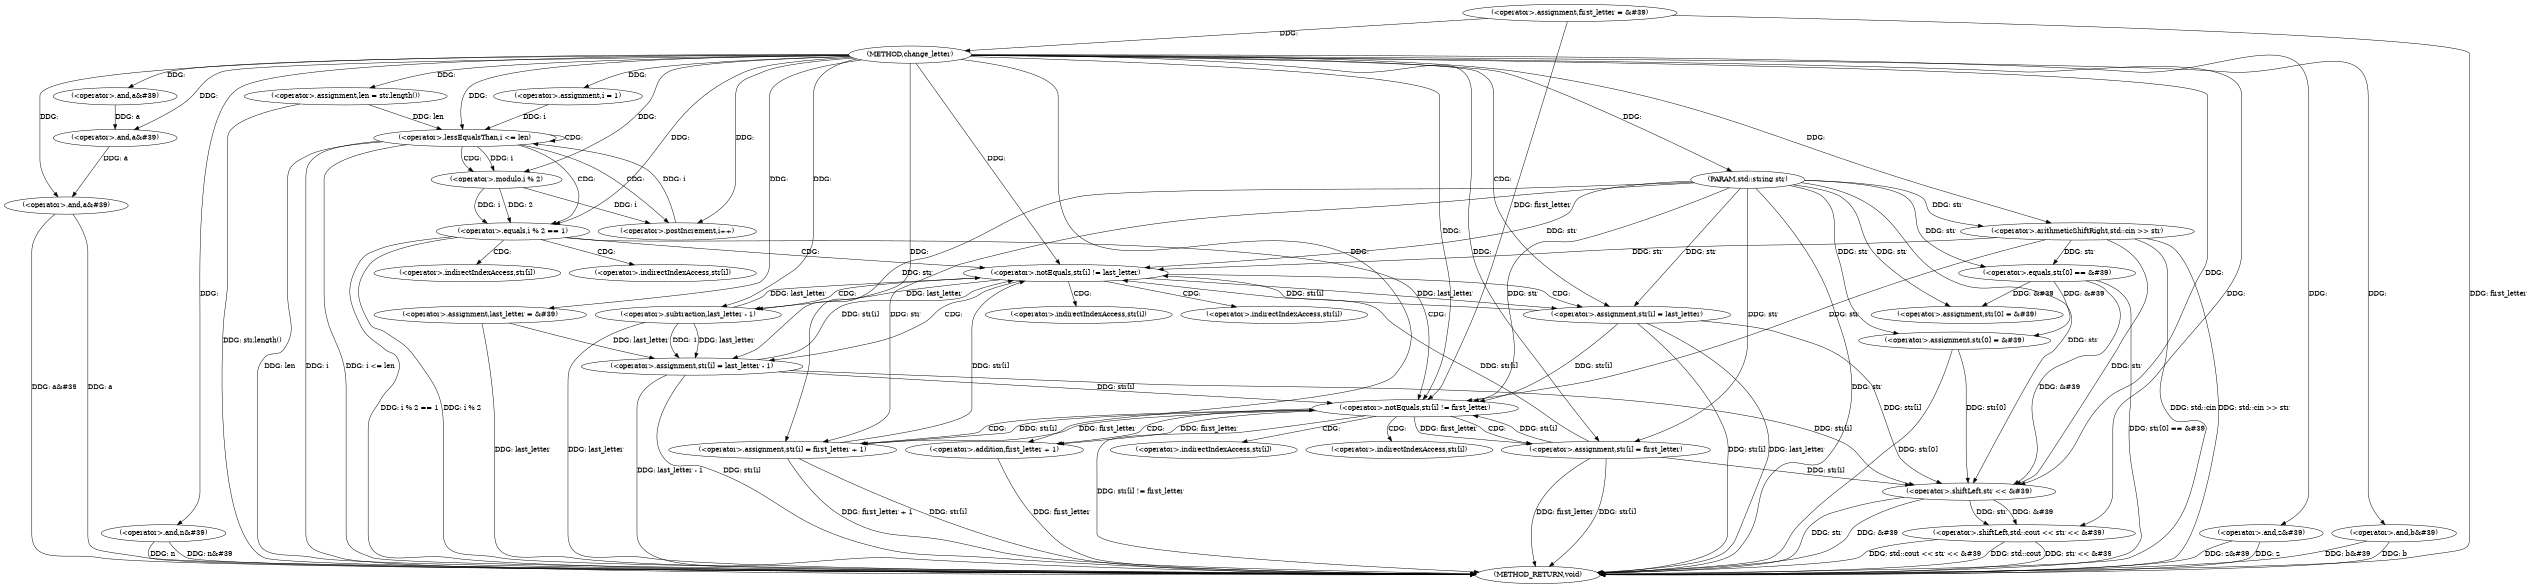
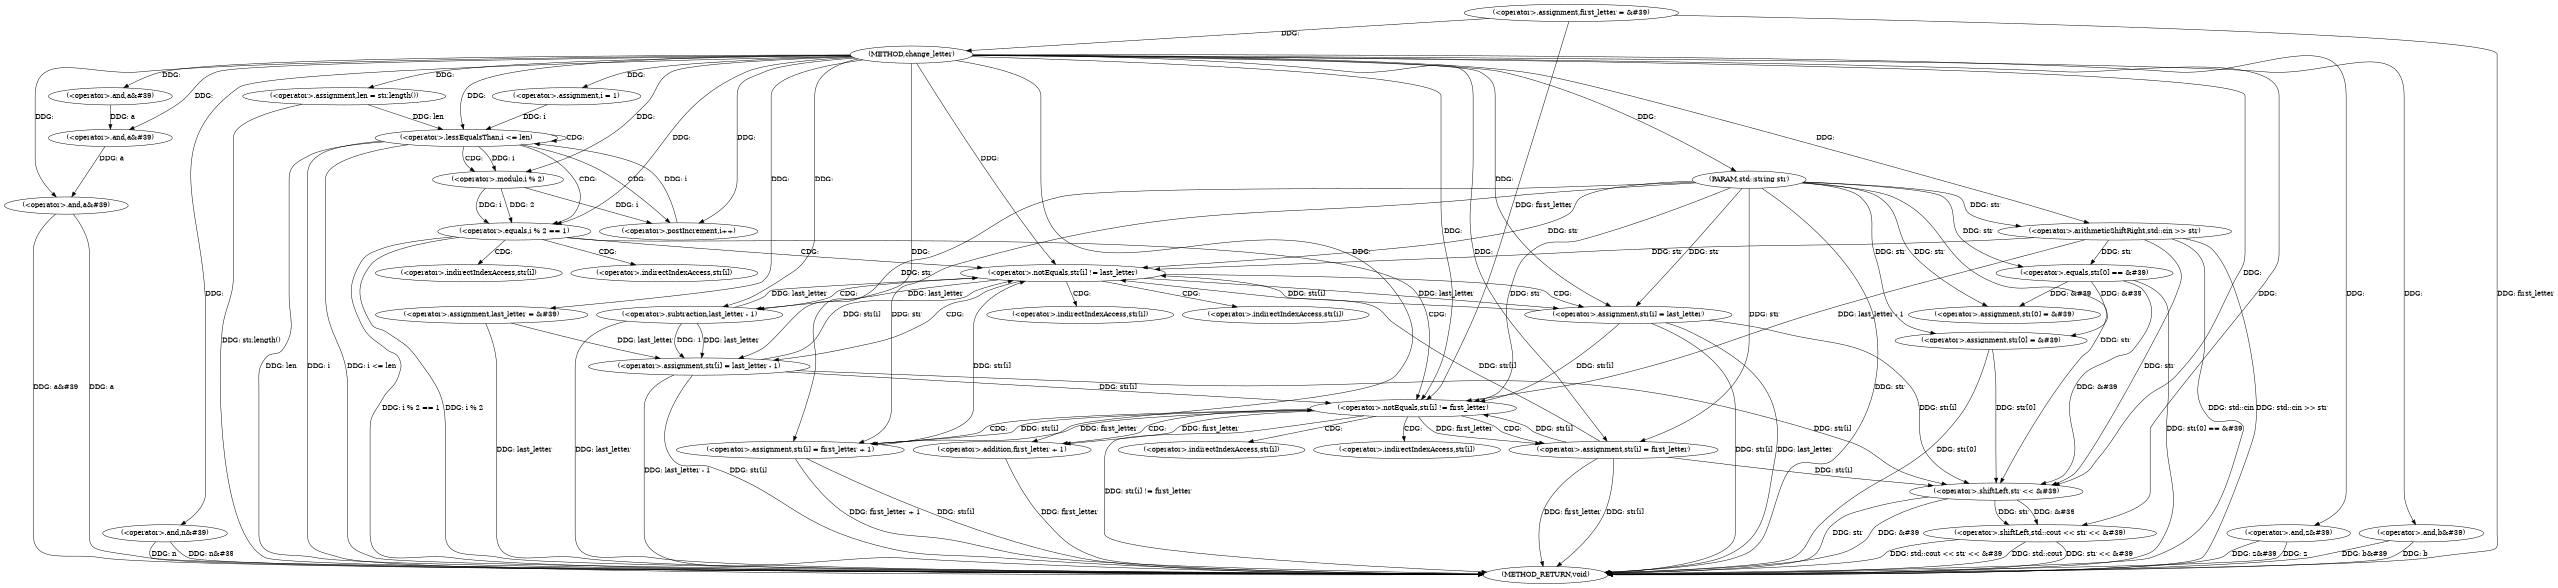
  digraph {
    n1 [label="(METHOD,change_letter)"]
    n2 [label="(PARAM,std::string str)"]
    n3 [label="(<operator>.arithmeticShiftRight,std::cin >> str)"]
    n4 [label="(<operator>.assignment,len = str.length())"]
    n5 [label="(<operator>.assignment,last_letter = &#39)"]
    n6 [label="(<operator>.and,z&#39)"]
    n7 [label="(<operator>.and,a&#39)"]
    n8 [label="(<operator>.and,a&#39)"]
    n9 [label="(<operator>.and,b&#39)"]
    n10 [label="(<operator>.and,a&#39)"]
    n11 [label="(<operator>.shiftLeft,std::cout << str << &#39)"]
    n12 [label="(<operator>.and,n&#39)"]
    n13 [label="(<operator>.assignment,i = 1)"]
    n14 [label="(<operator>.lessEqualsThan,i <= len)"]
    n15 [label="(<operator>.postIncrement,i++)"]
    n16 [label="(<operator>.shiftLeft,str << &#39)"]
    n17 [label="(<operator>.equals,i % 2 == 1)"]
    n18 [label="(<operator>.modulo,i % 2)"]
    n19 [label="(<operator>.notEquals,str[i] != last_letter)"]
    n20 [label="(<operator>.assignment,str[i] = last_letter)"]
    n21 [label="(<operator>.notEquals,str[i] != first_letter)"]
    n22 [label="(<operator>.assignment,str[i] = first_letter)"]
    n23 [label="(<operator>.assignment,str[i] = first_letter + 1)"]
    n24 [label="(<operator>.subtraction,last_letter - 1)"]
    n25 [label="(<operator>.addition,first_letter + 1)"]
    n26 [label="(METHOD_RETURN,void)"]
    n27 [label="(<operator>.equals,str[0] == &#39)"]
    n28 [label="(<operator>.assignment,str[0] = &#39)"]
    n29 [label="(<operator>.assignment,str[0] = &#39)"]
    n30 [label="(<operator>.assignment,str[i] = last_letter - 1)"]
    n31 [label="(<operator>.assignment,first_letter = &#39)"]
    n32 [label="(<operator>.indirectIndexAccess,str[i])"]
    n33 [label="(<operator>.indirectIndexAccess,str[i])"]
    n34 [label="(<operator>.indirectIndexAccess,str[i])"]
    n35 [label="(<operator>.indirectIndexAccess,str[i])"]
    n36 [label="(<operator>.indirectIndexAccess,str[i])"]
    n37 [label="(<operator>.indirectIndexAccess,str[i])"]
    n1 -> n2 [label="DDG: "]
    n1 -> n3 [label="DDG: "]
    n1 -> n4 [label="DDG: "]
    n1 -> n5 [label="DDG: "]
    n1 -> n6 [label="DDG: "]
    n1 -> n7 [label="DDG: "]
    n1 -> n8 [label="DDG: "]
    n1 -> n9 [label="DDG: "]
    n1 -> n10 [label="DDG: "]
    n1 -> n11 [label="DDG: "]
    n1 -> n12 [label="DDG: "]
    n1 -> n13 [label="DDG: "]
    n1 -> n14 [label="DDG: "]
    n1 -> n15 [label="DDG: "]
    n1 -> n16 [label="DDG: "]
    n1 -> n17 [label="DDG: "]
    n1 -> n18 [label="DDG: "]
    n1 -> n19 [label="DDG: "]
-   n1 -> n20 [label="CDG: "]
+   n1 -> n20 [label="DDG: "]
    n1 -> n21 [label="DDG: "]
    n1 -> n22 [label="DDG: "]
    n1 -> n23 [label="DDG: "]
    n1 -> n24 [label="DDG: "]
    n1 -> n25 [label="DDG: "]
    n2 -> n3 [label="DDG: str"]
    n2 -> n16 [label="DDG: str"]
    n2 -> n19 [label="DDG: str"]
    n2 -> n20 [label="DDG: str"]
    n2 -> n21 [label="DDG: str"]
    n2 -> n22 [label="DDG: str"]
    n2 -> n23 [label="DDG: str"]
    n2 -> n26 [label="DDG: str"]
    n2 -> n27 [label="DDG: str"]
    n2 -> n28 [label="DDG: str"]
    n2 -> n29 [label="DDG: str"]
    n2 -> n30 [label="DDG: str"]
    n3 -> n16 [label="DDG: str"]
    n3 -> n19 [label="DDG: str"]
-   n3 -> n21 [label="DDG: str"]
+   n3 -> n21 [label="DDG: last_letter - 1"]
    n3 -> n26 [label="DDG: std::cin >> str"]
    n3 -> n26 [label="DDG: std::cin"]
    n3 -> n27 [label="DDG: str"]
    n4 -> n14 [label="DDG: len"]
    n4 -> n26 [label="DDG: str.length()"]
    n5 -> n26 [label="DDG: last_letter"]
    n5 -> n30 [label="DDG: last_letter"]
    n6 -> n26 [label="DDG: z&#39"]
    n6 -> n26 [label="DDG: z"]
    n7 -> n8 [label="DDG: a"]
    n8 -> n10 [label="DDG: a"]
    n9 -> n26 [label="DDG: b&#39"]
    n9 -> n26 [label="DDG: b"]
    n10 -> n26 [label="DDG: a"]
    n10 -> n26 [label="DDG: a&#39"]
    n11 -> n26 [label="DDG: str << &#39"]
    n11 -> n26 [label="DDG: std::cout << str << &#39"]
    n11 -> n26 [label="DDG: std::cout"]
    n12 -> n26 [label="DDG: n&#39"]
    n12 -> n26 [label="DDG: n"]
    n13 -> n14 [label="DDG: i"]
    n14 -> n14 [label="CDG: "]
    n14 -> n15 [label="CDG: "]
    n14 -> n17 [label="CDG: "]
    n14 -> n18 [label="DDG: i"]
    n14 -> n18 [label="CDG: "]
    n14 -> n26 [label="DDG: i"]
    n14 -> n26 [label="DDG: len"]
    n14 -> n26 [label="DDG: i <= len"]
    n15 -> n14 [label="DDG: i"]
    n16 -> n11 [label="DDG: str"]
    n16 -> n11 [label="DDG: &#39"]
    n16 -> n26 [label="DDG: str"]
    n16 -> n26 [label="DDG: &#39"]
    n17 -> n19 [label="CDG: "]
    n17 -> n21 [label="CDG: "]
    n17 -> n26 [label="DDG: i % 2"]
    n17 -> n26 [label="DDG: i % 2 == 1"]
    n17 -> n32 [label="CDG: "]
    n17 -> n33 [label="CDG: "]
    n18 -> n15 [label="DDG: i"]
    n18 -> n17 [label="DDG: 2"]
    n18 -> n17 [label="DDG: i"]
    n19 -> n20 [label="DDG: last_letter"]
    n19 -> n20 [label="CDG: "]
    n19 -> n24 [label="DDG: last_letter"]
    n19 -> n24 [label="CDG: "]
    n19 -> n30 [label="CDG: "]
    n19 -> n34 [label="CDG: "]
    n19 -> n35 [label="CDG: "]
    n20 -> n16 [label="DDG: str[i]"]
    n20 -> n19 [label="DDG: str[i]"]
    n20 -> n21 [label="DDG: str[i]"]
    n20 -> n26 [label="DDG: str[i]"]
    n20 -> n26 [label="DDG: last_letter"]
    n21 -> n22 [label="DDG: first_letter"]
    n21 -> n22 [label="CDG: "]
    n21 -> n23 [label="DDG: first_letter"]
    n21 -> n23 [label="CDG: "]
    n21 -> n25 [label="DDG: first_letter"]
    n21 -> n25 [label="CDG: "]
    n21 -> n26 [label="DDG: str[i] != first_letter"]
    n21 -> n36 [label="CDG: "]
    n21 -> n37 [label="CDG: "]
    n22 -> n16 [label="DDG: str[i]"]
    n22 -> n19 [label="DDG: str[i]"]
    n22 -> n21 [label="DDG: str[i]"]
    n22 -> n26 [label="DDG: str[i]"]
    n22 -> n26 [label="DDG: first_letter"]
    n23 -> n19 [label="DDG: str[i]"]
    n23 -> n21 [label="DDG: str[i]"]
    n23 -> n26 [label="DDG: str[i]"]
    n23 -> n26 [label="DDG: first_letter + 1"]
    n24 -> n19 [label="DDG: last_letter"]
    n24 -> n26 [label="DDG: last_letter"]
    n24 -> n30 [label="DDG: 1"]
    n24 -> n30 [label="DDG: last_letter"]
    n25 -> n26 [label="DDG: first_letter"]
    n27 -> n16 [label="DDG: &#39"]
    n27 -> n26 [label="DDG: str[0] == &#39"]
    n27 -> n28 [label="DDG: &#39"]
    n27 -> n29 [label="DDG: &#39"]
    n29 -> n16 [label="DDG: str[0]"]
    n29 -> n26 [label="DDG: str[0]"]
    n30 -> n16 [label="DDG: str[i]"]
    n30 -> n19 [label="DDG: str[i]"]
    n30 -> n21 [label="DDG: str[i]"]
    n30 -> n26 [label="DDG: str[i]"]
    n30 -> n26 [label="DDG: last_letter - 1"]
    n31 -> n1 [label="DDG: "]
    n31 -> n21 [label="DDG: first_letter"]
    n31 -> n26 [label="DDG: first_letter"]
  }
